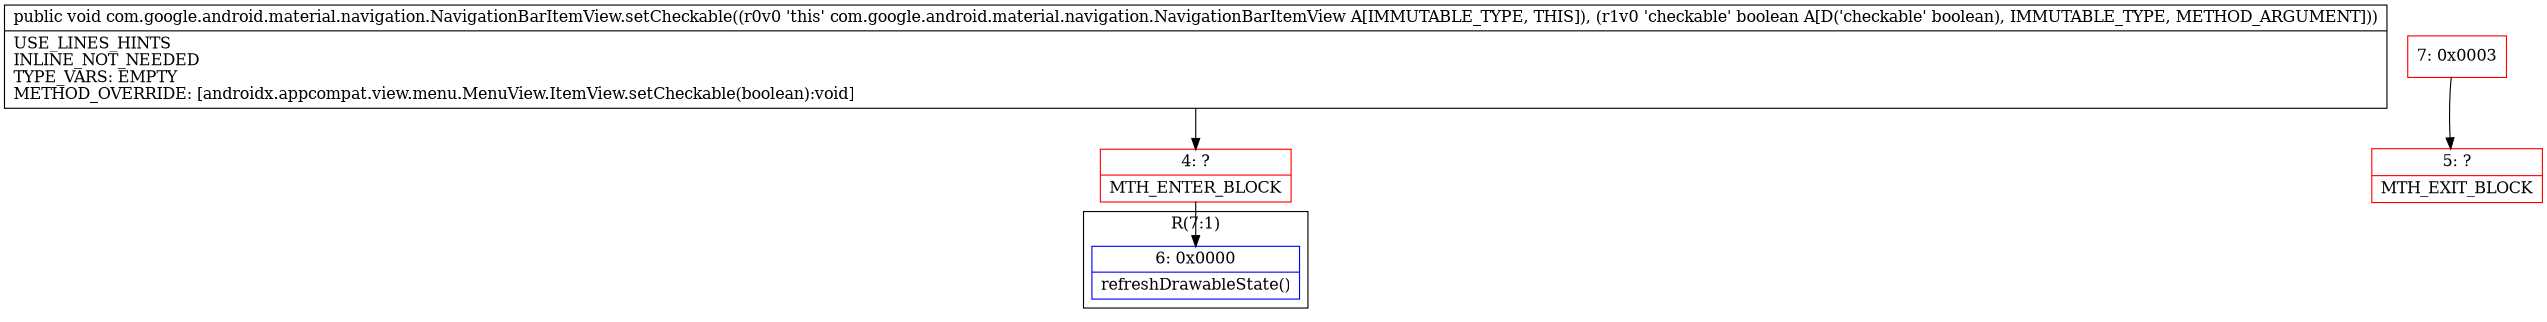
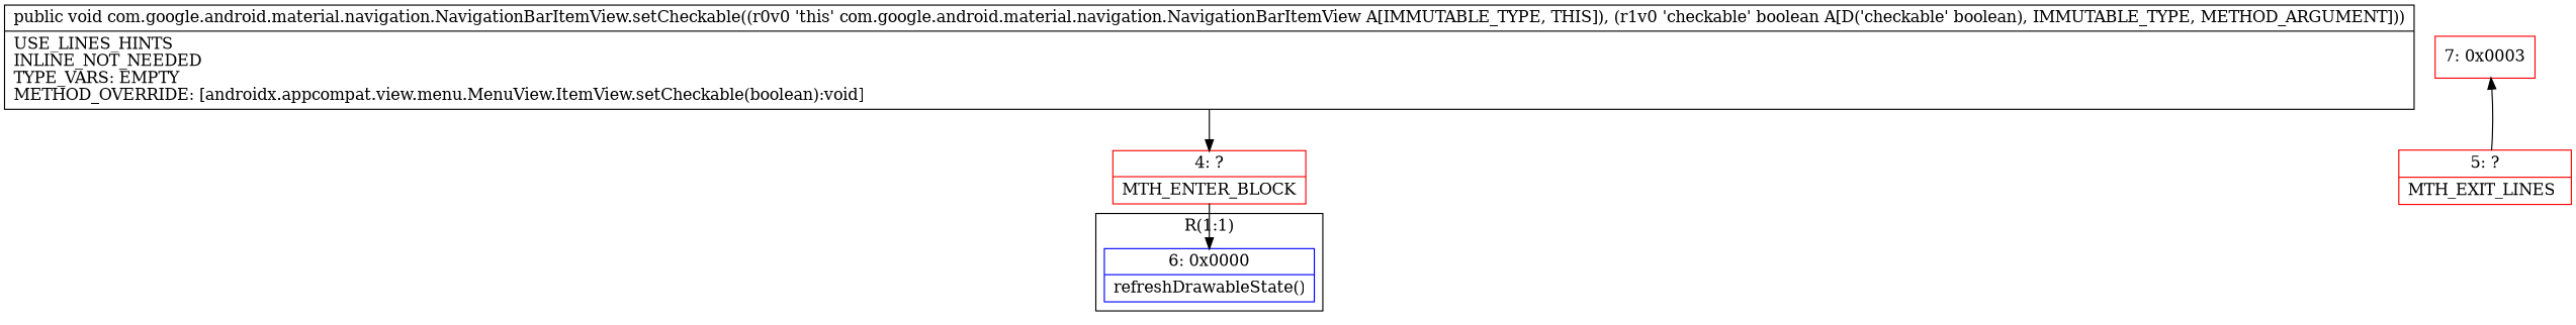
  digraph {
    node [color=red shape=record]
    n1 [color=blue label="{6\:\ 0x0000|refreshDrawableState()\l}"]
    n2 [label="{7\:\ 0x0003}"]
-   n3 [label="{5\:\ ?|MTH_EXIT_BLOCK\l}"]
+   n3 [label="{5\:\ ?|MTH_EXIT_LINES\l}"]
    n4 [label="{4\:\ ?|MTH_ENTER_BLOCK\l}"]
    n5 [label="{public void com.google.android.material.navigation.NavigationBarItemView.setCheckable((r0v0 'this' com.google.android.material.navigation.NavigationBarItemView A[IMMUTABLE_TYPE, THIS]), (r1v0 'checkable' boolean A[D('checkable' boolean), IMMUTABLE_TYPE, METHOD_ARGUMENT]))  | USE_LINES_HINTS\lINLINE_NOT_NEEDED\lTYPE_VARS: EMPTY\lMETHOD_OVERRIDE: [androidx.appcompat.view.menu.MenuView.ItemView.setCheckable(boolean):void]\l}" color=""]
    subgraph cluster_1 {
-     label="R(7:1)"
+     label="R(1:1)"
      n1
    }
-   n2 -> n3
+   n3 -> n2
    n4 -> n1
    n5 -> n4
  }
